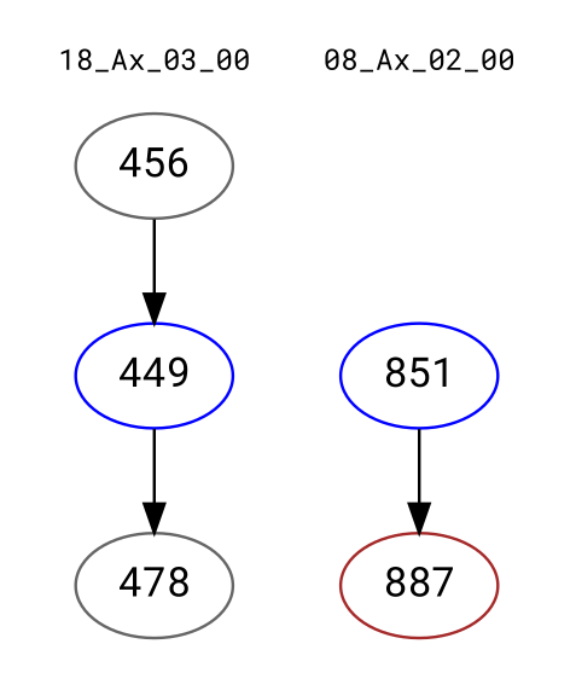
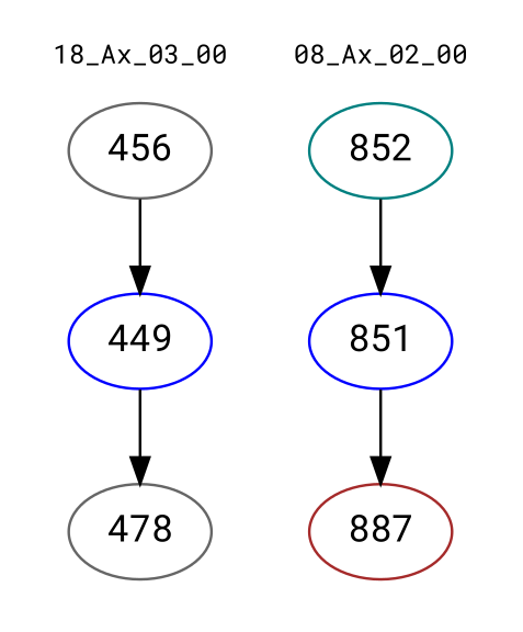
  digraph {
    fontname="Roboto Mono"
    node [color=gray40 fontname="Roboto Mono"]
    edge [color=black fontname="Roboto Mono"]
    n1 [label=456]
    n2 [color=blue label=449]
    n3 [label=478]
+   n4 [color=teal label=852]
    n5 [color=blue label=851]
    n6 [color=brown label=887]
    subgraph cluster_1 {
      color=white
      fontsize=10
      label="18_Ax_03_00"
      n1
      n2
      n3
    }
    subgraph cluster_2 {
      color=white
      fontsize=10
      label="08_Ax_02_00"
+     n4
      n5
      n6
    }
    n1 -> n2
    n2 -> n3
+   n4 -> n5
    n5 -> n6
  }
